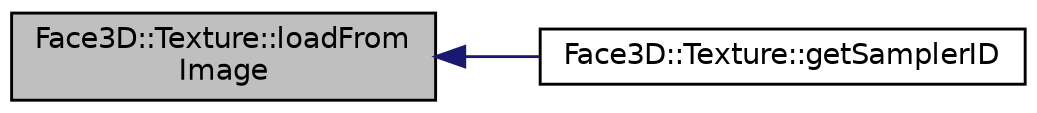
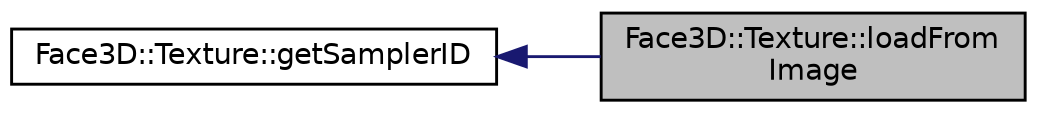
  digraph {
    rankdir=LR
    node [color=black fontname=Helvetica fontsize=10 shape=record style=filled]
    n1 [fillcolor=grey75 fontcolor=black height=0.2 label="Face3D::Texture::loadFrom\lImage" width=0.4]
    n2 [fillcolor=white height=0.2 label="Face3D::Texture::getSamplerID" width=0.4]
-   n1 -> n2 [color=midnightblue dir=back fontname=Helvetica fontsize=10 labelfontname=Helvetica labelfontsize=10 style=solid]
+   n2 -> n1 [color=midnightblue dir=back fontname=Helvetica fontsize=10 labelfontname=Helvetica labelfontsize=10 style=solid]
  }
